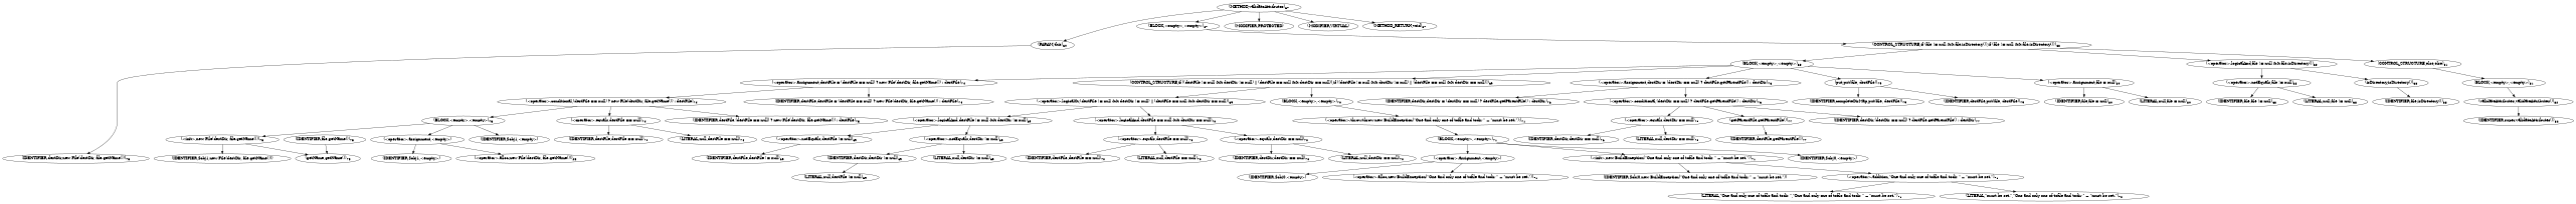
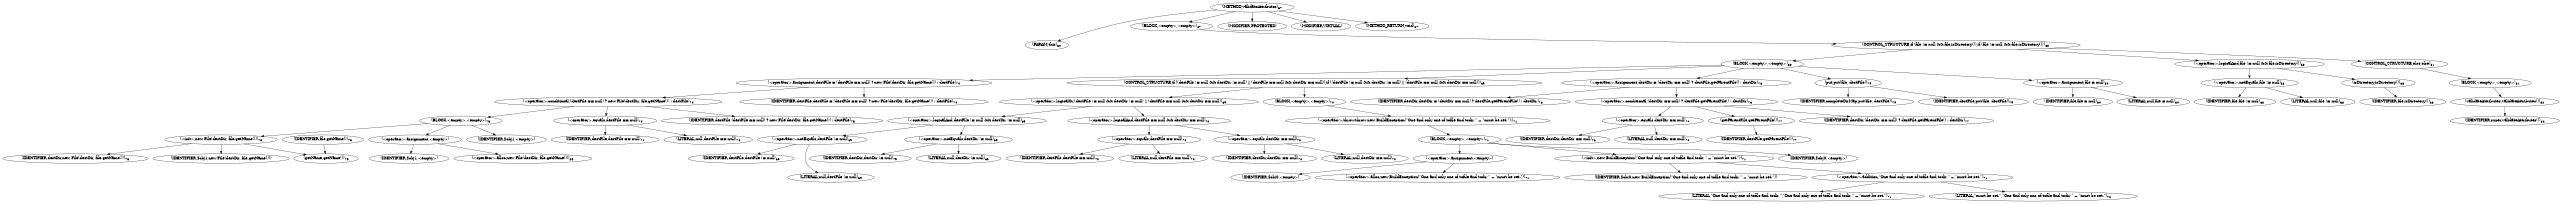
  digraph {
    n1 [label=<(METHOD,validateAttributes)<SUB>67</SUB>>]
    n2 [label=<(PARAM,this)<SUB>60</SUB>>]
    n3 [label=<(BLOCK,&lt;empty&gt;,&lt;empty&gt;)<SUB>67</SUB>>]
    n4 [label=<(MODIFIER,PROTECTED)>]
    n5 [label=<(MODIFIER,VIRTUAL)>]
    n6 [label=<(METHOD_RETURN,void)<SUB>67</SUB>>]
    n7 [label=<(CONTROL_STRUCTURE,if (file != null &amp;&amp; file.isDirectory()),if (file != null &amp;&amp; file.isDirectory()))<SUB>68</SUB>>]
    n8 [label=<(&lt;operator&gt;.logicalAnd,file != null &amp;&amp; file.isDirectory())<SUB>68</SUB>>]
    n9 [label=<(BLOCK,&lt;empty&gt;,&lt;empty&gt;)<SUB>68</SUB>>]
    n10 [label=<(CONTROL_STRUCTURE,else,else)<SUB>81</SUB>>]
    n11 [label=<(&lt;operator&gt;.notEquals,file != null)<SUB>68</SUB>>]
    n12 [label=<(isDirectory,isDirectory())<SUB>68</SUB>>]
    n13 [label=<(CONTROL_STRUCTURE,if ((destFile != null &amp;&amp; destDir != null) || (destFile == null &amp;&amp; destDir == null)),if ((destFile != null &amp;&amp; destDir != null) || (destFile == null &amp;&amp; destDir == null)))<SUB>69</SUB>>]
    n14 [label=<(&lt;operator&gt;.assignment,destFile = (destFile == null) ? new File(destDir, file.getName()) : destFile)<SUB>74</SUB>>]
    n15 [label=<(&lt;operator&gt;.assignment,destDir = (destDir == null) ? destFile.getParentFile() : destDir)<SUB>76</SUB>>]
    n16 [label=<(put,put(file, destFile))<SUB>79</SUB>>]
    n17 [label=<(&lt;operator&gt;.assignment,file = null)<SUB>80</SUB>>]
    n18 [label=<(BLOCK,&lt;empty&gt;,&lt;empty&gt;)<SUB>81</SUB>>]
    n19 [label=<(IDENTIFIER,file,file != null)<SUB>68</SUB>>]
    n20 [label=<(LITERAL,null,file != null)<SUB>68</SUB>>]
    n21 [label=<(IDENTIFIER,file,isDirectory())<SUB>68</SUB>>]
    n22 [label=<(&lt;operator&gt;.logicalOr,(destFile != null &amp;&amp; destDir != null) || (destFile == null &amp;&amp; destDir == null))<SUB>69</SUB>>]
    n23 [label=<(BLOCK,&lt;empty&gt;,&lt;empty&gt;)<SUB>70</SUB>>]
    n24 [label=<(IDENTIFIER,destFile,destFile = (destFile == null) ? new File(destDir, file.getName()) : destFile)<SUB>74</SUB>>]
    n25 [label=<(&lt;operator&gt;.conditional,(destFile == null) ? new File(destDir, file.getName()) : destFile)<SUB>74</SUB>>]
    n26 [label=<(IDENTIFIER,destDir,destDir = (destDir == null) ? destFile.getParentFile() : destDir)<SUB>76</SUB>>]
    n27 [label=<(&lt;operator&gt;.conditional,(destDir == null) ? destFile.getParentFile() : destDir)<SUB>76</SUB>>]
    n28 [label=<(IDENTIFIER,completeDirMap,put(file, destFile))<SUB>79</SUB>>]
    n29 [label=<(IDENTIFIER,destFile,put(file, destFile))<SUB>79</SUB>>]
    n30 [label=<(IDENTIFIER,file,file = null)<SUB>80</SUB>>]
    n31 [label=<(LITERAL,null,file = null)<SUB>80</SUB>>]
    n32 [label=<(&lt;operator&gt;.logicalAnd,destFile != null &amp;&amp; destDir != null)<SUB>69</SUB>>]
    n33 [label=<(&lt;operator&gt;.logicalAnd,destFile == null &amp;&amp; destDir == null)<SUB>70</SUB>>]
    n34 [label=<(&lt;operator&gt;.throw,throw new BuildException(&quot;One and only one of tofile and todir &quot; + &quot;must be set.&quot;);)<SUB>71</SUB>>]
    n35 [label=<(&lt;operator&gt;.notEquals,destFile != null)<SUB>69</SUB>>]
    n36 [label=<(&lt;operator&gt;.notEquals,destDir != null)<SUB>69</SUB>>]
    n37 [label=<(&lt;operator&gt;.equals,destFile == null)<SUB>70</SUB>>]
    n38 [label=<(&lt;operator&gt;.equals,destDir == null)<SUB>70</SUB>>]
    n39 [label=<(IDENTIFIER,destFile,destFile != null)<SUB>69</SUB>>]
    n40 [label=<(LITERAL,null,destFile != null)<SUB>69</SUB>>]
-   n41 [label=<(IDENTIFIER,destDir,destDir != null)<SUB>69</SUB>>]
+   n41 [label=<(IDENTIFIER,destDir,destDir != null)<SUB>79</SUB>>]
    n42 [label=<(LITERAL,null,destDir != null)<SUB>69</SUB>>]
    n43 [label=<(IDENTIFIER,destFile,destFile == null)<SUB>70</SUB>>]
    n44 [label=<(LITERAL,null,destFile == null)<SUB>70</SUB>>]
    n45 [label=<(IDENTIFIER,destDir,destDir == null)<SUB>70</SUB>>]
    n46 [label=<(LITERAL,null,destDir == null)<SUB>70</SUB>>]
    n47 [label=<(BLOCK,&lt;empty&gt;,&lt;empty&gt;)<SUB>71</SUB>>]
    n48 [label=<(&lt;operator&gt;.assignment,&lt;empty&gt;)>]
    n49 [label=<(&lt;init&gt;,new BuildException(&quot;One and only one of tofile and todir &quot; + &quot;must be set.&quot;))<SUB>71</SUB>>]
    n50 [label=<(IDENTIFIER,$obj0,&lt;empty&gt;)>]
    n51 [label=<(IDENTIFIER,$obj0,&lt;empty&gt;)>]
    n52 [label=<(&lt;operator&gt;.alloc,new BuildException(&quot;One and only one of tofile and todir &quot; + &quot;must be set.&quot;))<SUB>71</SUB>>]
    n53 [label=<(IDENTIFIER,$obj0,new BuildException(&quot;One and only one of tofile and todir &quot; + &quot;must be set.&quot;))>]
    n54 [label=<(&lt;operator&gt;.addition,&quot;One and only one of tofile and todir &quot; + &quot;must be set.&quot;)<SUB>71</SUB>>]
    n55 [label=<(LITERAL,&quot;One and only one of tofile and todir &quot;,&quot;One and only one of tofile and todir &quot; + &quot;must be set.&quot;)<SUB>71</SUB>>]
    n56 [label=<(LITERAL,&quot;must be set.&quot;,&quot;One and only one of tofile and todir &quot; + &quot;must be set.&quot;)<SUB>72</SUB>>]
    n57 [label=<(&lt;operator&gt;.equals,destFile == null)<SUB>74</SUB>>]
    n58 [label=<(BLOCK,&lt;empty&gt;,&lt;empty&gt;)<SUB>75</SUB>>]
    n59 [label=<(IDENTIFIER,destFile,(destFile == null) ? new File(destDir, file.getName()) : destFile)<SUB>75</SUB>>]
    n60 [label=<(IDENTIFIER,destFile,destFile == null)<SUB>74</SUB>>]
    n61 [label=<(LITERAL,null,destFile == null)<SUB>74</SUB>>]
    n62 [label=<(&lt;operator&gt;.assignment,&lt;empty&gt;)>]
    n63 [label=<(&lt;init&gt;,new File(destDir, file.getName()))<SUB>75</SUB>>]
    n64 [label=<(IDENTIFIER,$obj1,&lt;empty&gt;)>]
    n65 [label=<(IDENTIFIER,$obj1,&lt;empty&gt;)>]
    n66 [label=<(&lt;operator&gt;.alloc,new File(destDir, file.getName()))<SUB>25</SUB>>]
    n67 [label=<(IDENTIFIER,$obj1,new File(destDir, file.getName()))>]
    n68 [label=<(IDENTIFIER,destDir,new File(destDir, file.getName()))<SUB>75</SUB>>]
    n69 [label=<(getName,getName())<SUB>75</SUB>>]
    n70 [label=<(IDENTIFIER,file,getName())<SUB>75</SUB>>]
    n71 [label=<(&lt;operator&gt;.equals,destDir == null)<SUB>76</SUB>>]
    n72 [label=<(getParentFile,getParentFile())<SUB>77</SUB>>]
    n73 [label=<(IDENTIFIER,destDir,(destDir == null) ? destFile.getParentFile() : destDir)<SUB>77</SUB>>]
    n74 [label=<(IDENTIFIER,destDir,destDir == null)<SUB>76</SUB>>]
    n75 [label=<(LITERAL,null,destDir == null)<SUB>76</SUB>>]
    n76 [label=<(IDENTIFIER,destFile,getParentFile())<SUB>77</SUB>>]
    n77 [label=<(validateAttributes,validateAttributes())<SUB>82</SUB>>]
    n78 [label=<(IDENTIFIER,super,validateAttributes())<SUB>82</SUB>>]
    n1 -> n2
    n1 -> n3
    n1 -> n4
    n1 -> n5
    n1 -> n6
    n3 -> n7
    n7 -> n8
    n7 -> n9
    n7 -> n10
    n8 -> n11
    n8 -> n12
    n9 -> n13
    n9 -> n14
    n9 -> n15
    n9 -> n16
    n9 -> n17
    n10 -> n18
    n11 -> n19
    n11 -> n20
    n12 -> n21
    n13 -> n22
    n13 -> n23
    n14 -> n24
    n14 -> n25
    n15 -> n26
    n15 -> n27
    n16 -> n28
    n16 -> n29
    n17 -> n30
    n17 -> n31
    n18 -> n77
    n22 -> n32
    n22 -> n33
    n23 -> n34
    n25 -> n57
    n25 -> n58
    n25 -> n59
    n27 -> n71
    n27 -> n72
    n27 -> n73
    n32 -> n35
    n32 -> n36
    n33 -> n37
    n33 -> n38
    n34 -> n47
    n35 -> n39
-   n41 -> n40
+   n35 -> n40
    n36 -> n41
    n36 -> n42
    n37 -> n43
    n37 -> n44
    n38 -> n45
    n38 -> n46
    n47 -> n48
    n47 -> n49
    n47 -> n50
    n48 -> n51
    n48 -> n52
    n49 -> n53
    n49 -> n54
    n54 -> n55
    n54 -> n56
    n57 -> n60
    n57 -> n61
    n58 -> n62
    n58 -> n63
    n58 -> n64
    n62 -> n65
    n62 -> n66
    n63 -> n67
-   n2 -> n68
+   n63 -> n68
    n63 -> n69
    n70 -> n69
    n71 -> n74
    n71 -> n75
    n72 -> n76
    n77 -> n78
  }
